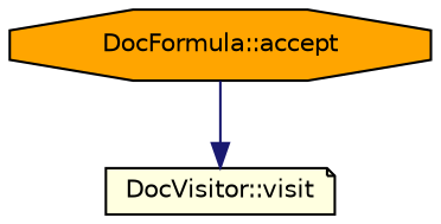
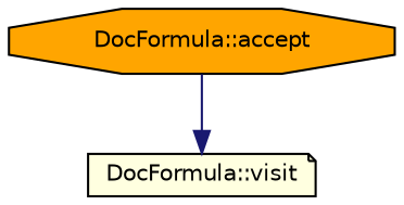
  digraph {
    rankdir=TB
    fontname="DejaVu Sans"
    node [color=black fontname="DejaVu Sans" fontsize=10 style=filled]
    n1 [fillcolor=orange fontcolor=black height=0.2 label="DocFormula::accept" shape=octagon width=0.4]
-   n2 [fillcolor=lightyellow height=0.2 label="DocVisitor::visit" shape=note width=0.4]
+   n2 [fillcolor=lightyellow height=0.2 label="DocFormula::visit" shape=note width=0.4]
    n1 -> n2 [color=midnightblue fontname="DejaVu Sans" fontsize=10 labelfontname=Helvetica labelfontsize=10 style=solid]
  }
